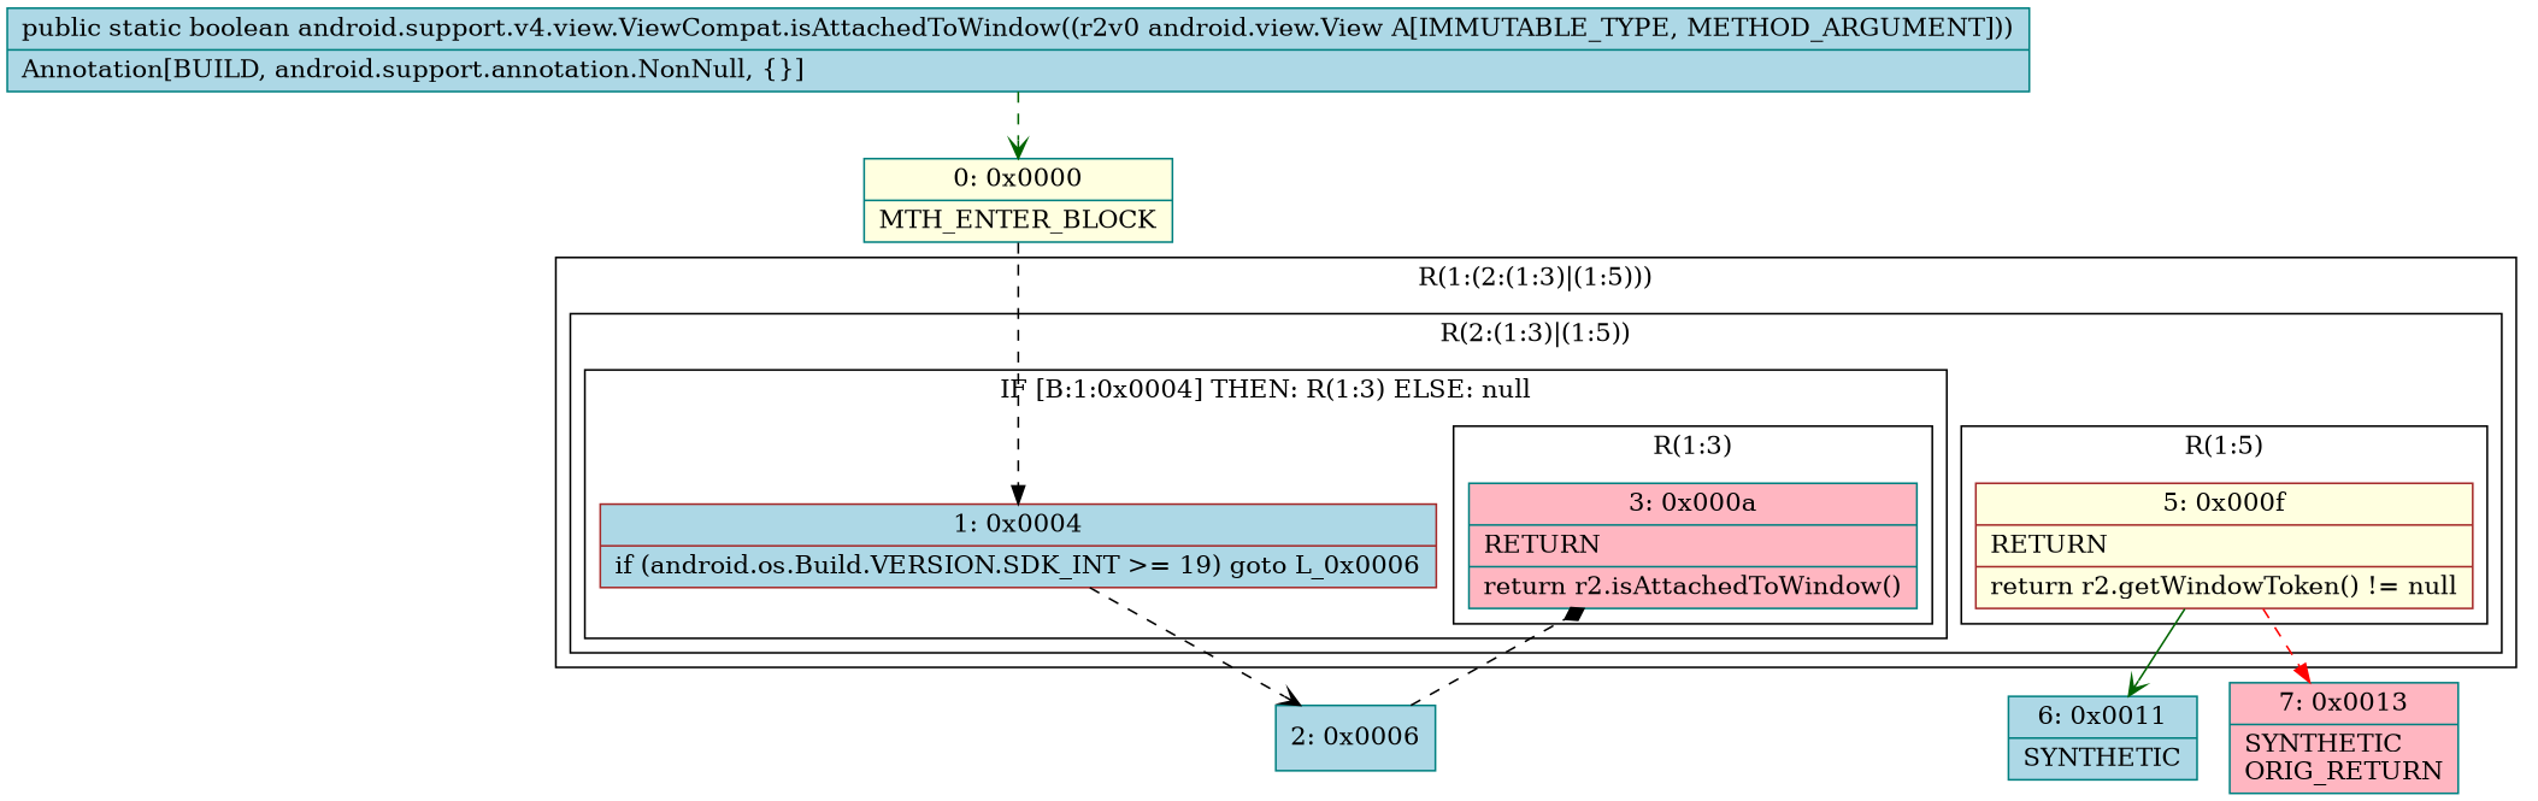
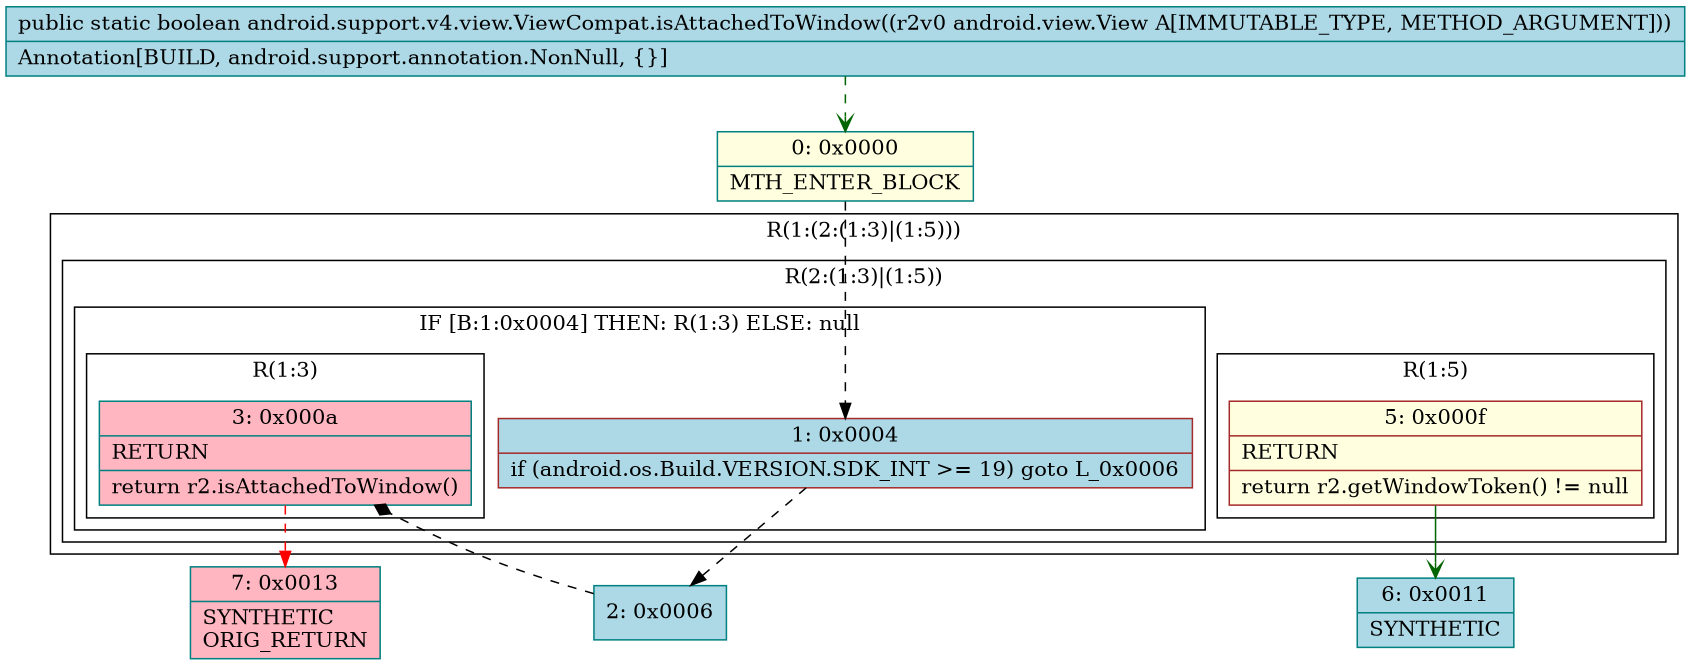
  digraph {
    node [color=teal fillcolor=lightblue shape=record style=filled]
    edge [arrowhead=vee color=black style=dashed]
    n1 [fillcolor=lightpink label="{3\:\ 0x000a|RETURN\l|return r2.isAttachedToWindow()\l}"]
    n2 [color=brown label="{1\:\ 0x0004|if (android.os.Build.VERSION.SDK_INT \>= 19) goto L_0x0006\l}"]
    n3 [color=brown fillcolor=lightyellow label="{5\:\ 0x000f|RETURN\l|return r2.getWindowToken() != null\l}"]
    n4 [label="{2\:\ 0x0006}"]
    n5 [label="{6\:\ 0x0011|SYNTHETIC\l}"]
    n6 [fillcolor=lightpink label="{7\:\ 0x0013|SYNTHETIC\lORIG_RETURN\l}"]
    n7 [fillcolor=lightyellow label="{0\:\ 0x0000|MTH_ENTER_BLOCK\l}"]
    n8 [label="{public static boolean android.support.v4.view.ViewCompat.isAttachedToWindow((r2v0 android.view.View A[IMMUTABLE_TYPE, METHOD_ARGUMENT]))  | Annotation[BUILD, android.support.annotation.NonNull, \{\}]\l}"]
    subgraph cluster_1 {
      label="R(1:(2:(1:3)|(1:5)))"
      subgraph cluster_2 {
        label="R(2:(1:3)|(1:5))"
        subgraph cluster_3 {
          label="IF [B:1:0x0004] THEN: R(1:3) ELSE: null"
          n2
          subgraph cluster_4 {
            label="R(1:3)"
            n1
          }
        }
        subgraph cluster_5 {
          label="R(1:5)"
          n3
        }
      }
    }
-   n2 -> n4
+   n2 -> n4 [arrowhead=normal]
    n3 -> n5 [color=darkgreen style=solid]
-   n3 -> n6 [arrowhead=normal color=red]
+   n1 -> n6 [arrowhead=normal color=red]
    n4 -> n1 [arrowhead=diamond]
    n7 -> n2 [arrowhead=normal]
    n8 -> n7 [color=darkgreen]
  }
